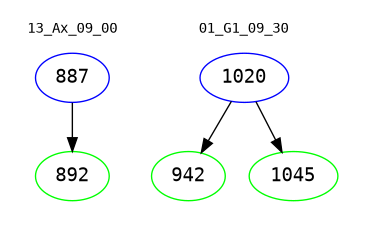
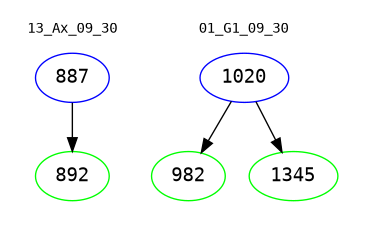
  digraph {
    fontname="DejaVu Sans Mono"
    node [color=green fontname="DejaVu Sans Mono"]
    edge [color=black fontname="DejaVu Sans Mono"]
    n1 [color=blue label=887]
    n2 [label=892]
    n3 [color=blue label=1020]
-   n4 [label=942]
-   n5 [label=1045]
+   n4 [label=982]
+   n5 [label=1345]
    subgraph cluster_1 {
      color=white
      fontsize=10
-     label="13_Ax_09_00"
+     label="13_Ax_09_30"
      n1
      n2
    }
    subgraph cluster_2 {
      color=white
      fontsize=10
      label="01_G1_09_30"
      n3
      n4
      n5
    }
    n1 -> n2
    n3 -> n4
    n3 -> n5
  }
